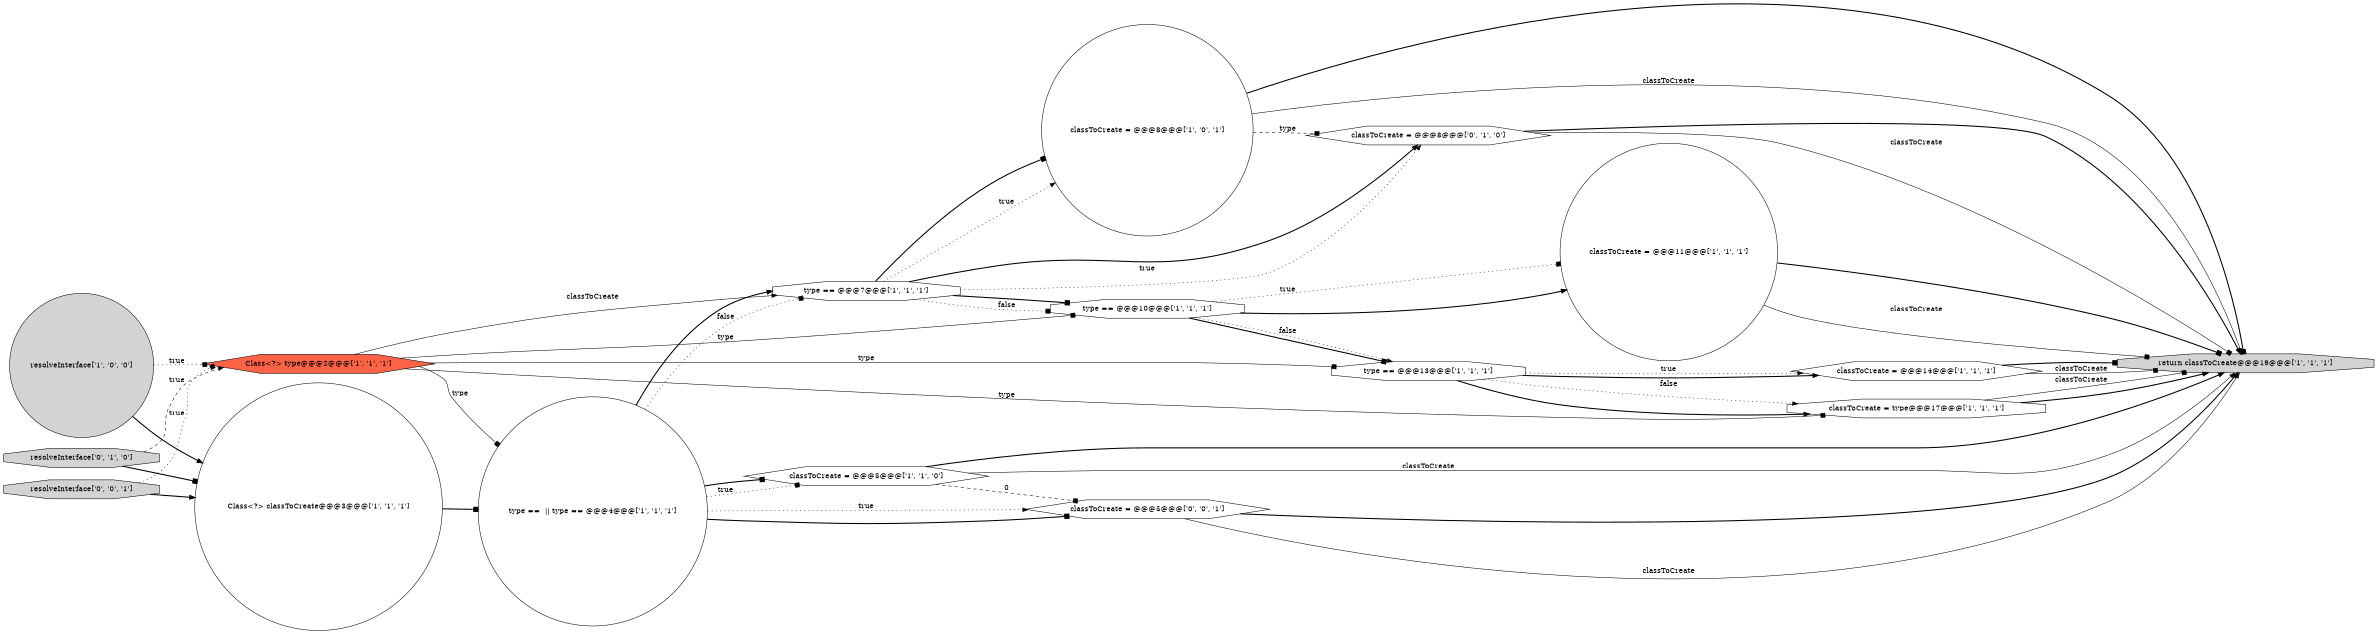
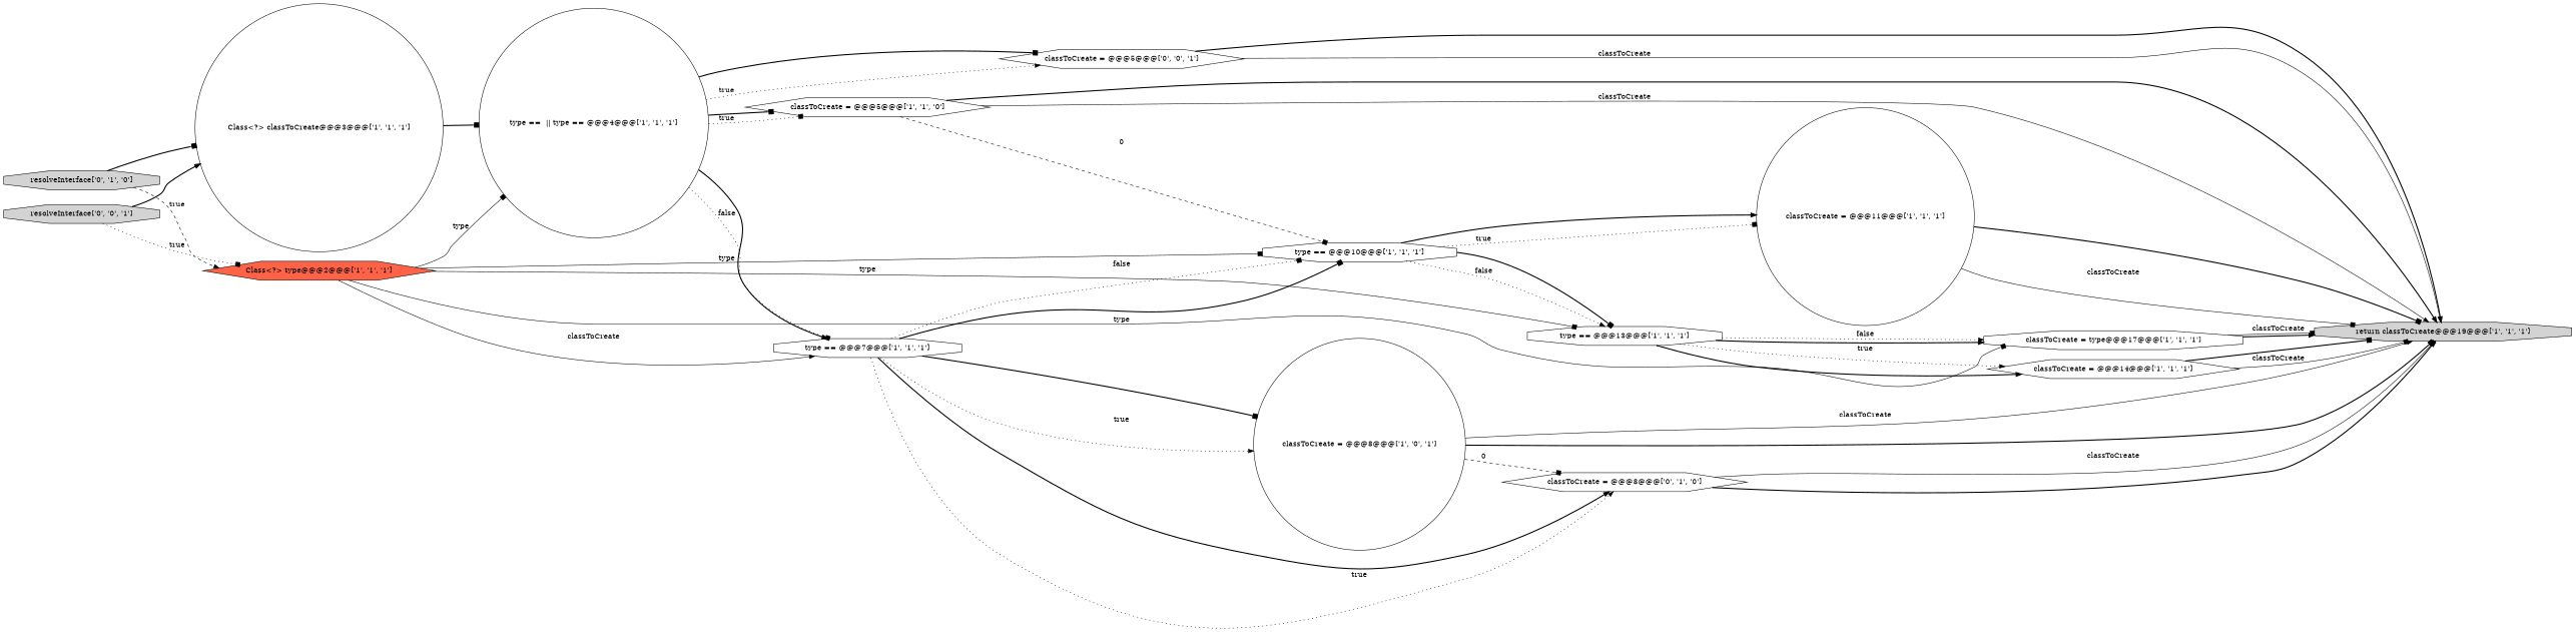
  digraph {
    rankdir=LR
    node [fillcolor=white shape=octagon style=filled]
    edge [arrowhead=box style=bold]
    n1 [label="classToCreate = @@@8@@@['1', '0', '1']" shape=circle]
    n2 [label="classToCreate = @@@8@@@['0', '1', '0']" shape=hexagon]
    n3 [fillcolor=lightgray label="return classToCreate@@@19@@@['1', '1', '1']"]
    n4 [label="Class<?> classToCreate@@@3@@@['1', '1', '1']" shape=circle]
    n5 [label="type ==  || type == @@@4@@@['1', '1', '1']" shape=circle]
    n6 [label="type == @@@7@@@['1', '1', '1']"]
    n7 [label="classToCreate = @@@5@@@['0', '0', '1']" shape=hexagon]
    n8 [label="classToCreate = @@@5@@@['1', '1', '0']" shape=hexagon]
    n9 [label="classToCreate = @@@14@@@['1', '1', '1']" shape=hexagon]
    n10 [fillcolor=lightgray label="resolveInterface['0', '1', '0']"]
    n11 [fillcolor=tomato label="Class<?> type@@@2@@@['1', '1', '1']" shape=hexagon]
    n12 [label="type == @@@10@@@['1', '1', '1']"]
    n13 [label="type == @@@13@@@['1', '1', '1']"]
    n14 [label="classToCreate = type@@@17@@@['1', '1', '1']"]
    n15 [label="classToCreate = @@@11@@@['1', '1', '1']" shape=circle]
-   n16 [fillcolor=lightgray label="resolveInterface['1', '0', '0']" shape=circle]
    n17 [fillcolor=lightgray label="resolveInterface['0', '0', '1']"]
-   n1 -> n2 [label=type style=dashed]
+   n1 -> n2 [label=0 style=dashed]
    n1 -> n3
    n1 -> n3 [arrowhead=normal label=classToCreate style=solid]
    n2 -> n3 [label=classToCreate style=solid]
    n2 -> n3 [arrowhead=normal]
    n4 -> n5
    n5 -> n6 [label=false style=dotted]
    n5 -> n6 [arrowhead=normal]
    n5 -> n7
    n5 -> n7 [arrowhead=normal label=true style=dotted]
    n5 -> n8 [label=true style=dotted]
    n5 -> n8
    n6 -> n1
    n6 -> n1 [arrowhead=normal label=true style=dotted]
    n6 -> n2 [arrowhead=normal]
    n6 -> n2 [arrowhead=normal label=true style=dotted]
    n6 -> n12
    n6 -> n12 [label=false style=dotted]
    n7 -> n3 [arrowhead=normal label=classToCreate style=solid]
    n7 -> n3 [arrowhead=normal]
    n8 -> n3 [arrowhead=normal label=classToCreate style=solid]
    n8 -> n3 [arrowhead=normal]
-   n8 -> n7 [label=0 style=dashed]
+   n8 -> n12 [label=0 style=dashed]
    n9 -> n3
    n9 -> n3 [label=classToCreate style=solid]
    n10 -> n4
    n10 -> n11 [arrowhead=normal label=true style=dashed]
    n11 -> n5 [label=type style=solid]
    n11 -> n6 [arrowhead=normal label=classToCreate style=solid]
    n11 -> n12 [label=type style=solid]
    n11 -> n13 [label=type style=solid]
    n11 -> n14 [label=type style=solid]
    n12 -> n13
    n12 -> n13 [arrowhead=normal label=false style=dotted]
    n12 -> n15 [label=true style=dotted]
    n12 -> n15 [arrowhead=normal]
    n13 -> n9 [arrowhead=normal label=true style=dotted]
    n13 -> n9 [arrowhead=normal]
    n13 -> n14 [arrowhead=normal label=false style=dotted]
    n13 -> n14 [arrowhead=normal]
    n14 -> n3 [label=classToCreate style=solid]
    n14 -> n3 [arrowhead=normal]
    n15 -> n3
    n15 -> n3 [label=classToCreate style=solid]
-   n16 -> n4 [arrowhead=normal]
-   n16 -> n11 [label=true style=dotted]
    n17 -> n4 [arrowhead=normal]
    n17 -> n11 [label=true style=dotted]
  }
